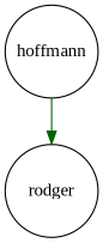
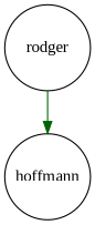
  digraph {
    fontname="Liberation Serif"
    node [fillcolor=white fixedsize=true shape=circle style=filled fontname="Liberation Serif"]
    hoffmann [height=1 width=1]
    rodger [height=1 width=1]
-   hoffmann -> rodger [arrowhead=normal color=darkgreen penwidth=1 fontname="Liberation Serif"]
+   rodger -> hoffmann [arrowhead=normal color=darkgreen penwidth=1 fontname="Liberation Serif"]
  }
